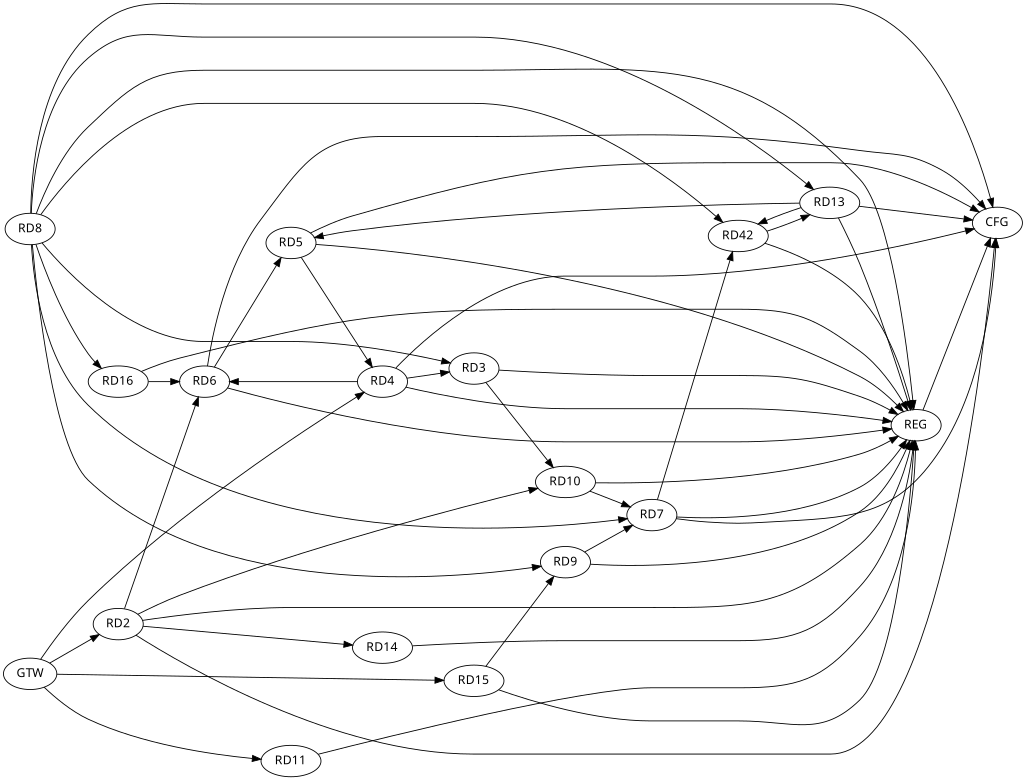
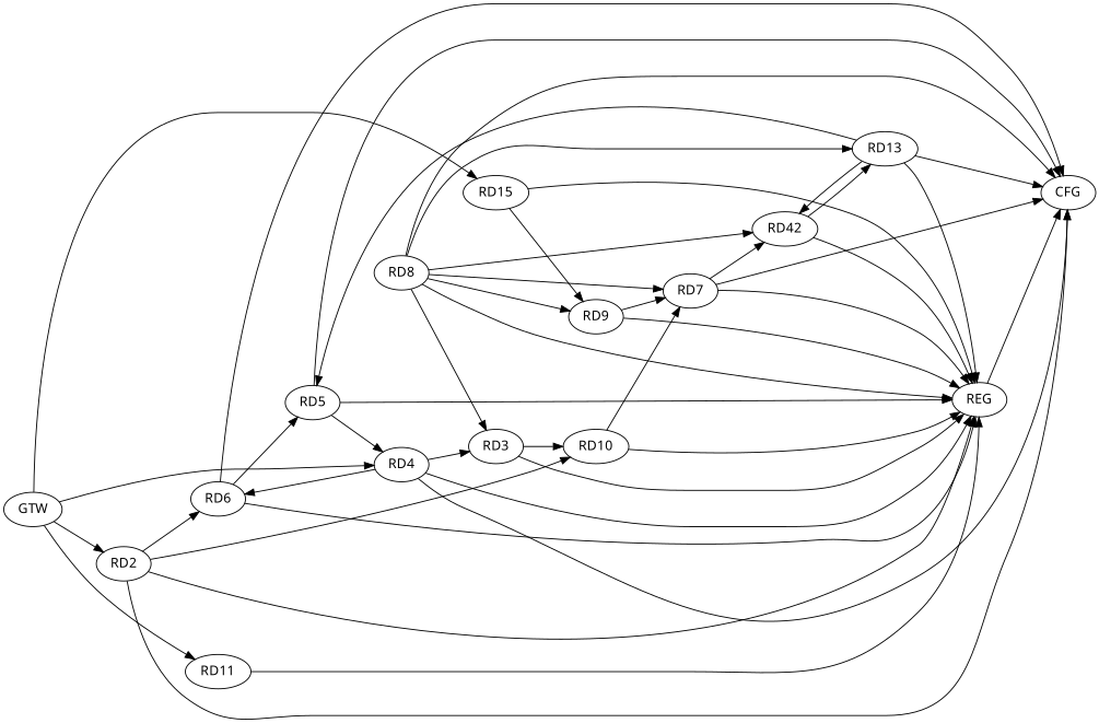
  strict digraph {
    fontname="Noto Sans"
    rankdir=LR
    node [fontname="Noto Sans"]
    edge [fontname="Noto Sans"]
    n1 [label=REG]
    n2 [label=CFG]
    n3 [label=RD2]
    n4 [label=RD6]
    n5 [label=RD10]
-   n6 [label=RD14]
    n7 [label=RD5]
    n8 [label=RD7]
    n9 [label=RD3]
    n10 [label=RD4]
    n11 [label=RD42]
    n12 [label=RD13]
    n13 [label=RD8]
    n14 [label=RD9]
-   n15 [label=RD16]
    n16 [label=RD11]
    n17 [label=RD15]
    n18 [label=GTW]
    n1 -> n2
    n3 -> n1
    n3 -> n2
    n3 -> n4
    n3 -> n5
-   n3 -> n6
    n4 -> n1
    n4 -> n2
    n4 -> n7
    n5 -> n1
    n5 -> n8
-   n6 -> n1
    n7 -> n1
    n7 -> n2
    n7 -> n10
    n8 -> n1
    n8 -> n2
    n8 -> n11
    n9 -> n1
    n9 -> n5
    n10 -> n1
    n10 -> n2
    n10 -> n4
    n10 -> n9
    n11 -> n1
    n11 -> n12
    n12 -> n1
    n12 -> n2
    n12 -> n7
    n12 -> n11
    n13 -> n1
    n13 -> n2
    n13 -> n8
    n13 -> n9
    n13 -> n11
    n13 -> n12
    n13 -> n14
-   n13 -> n15
    n14 -> n1
    n14 -> n8
-   n15 -> n1
-   n15 -> n4
    n16 -> n1
    n17 -> n1
    n17 -> n14
    n18 -> n3
    n18 -> n10
    n18 -> n16
    n18 -> n17
  }
